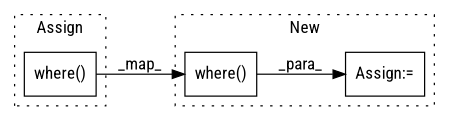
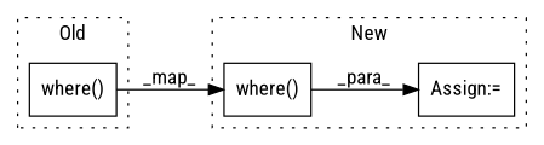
  digraph {
    rankdir=LR
    fontname="Roboto Condensed"
    node [a=75 l="12,1" shape=box fontname="Roboto Condensed"]
    edge [fontname="Roboto Condensed"]
    n1 [label="where()" s="8778,8818"]
    n2 [a=68 l=3 label="Assign:=" s=8769]
    n3 [label="where()" s="8822,8862"]
    subgraph cluster_1 {
      label=New
      style=dotted
      n1
      n2
    }
    subgraph cluster_2 {
-     label=Assign
+     label=Old
      style=dotted
      n3
    }
    n1 -> n2 [label=_para_]
    n3 -> n1 [label=_map_]
  }
